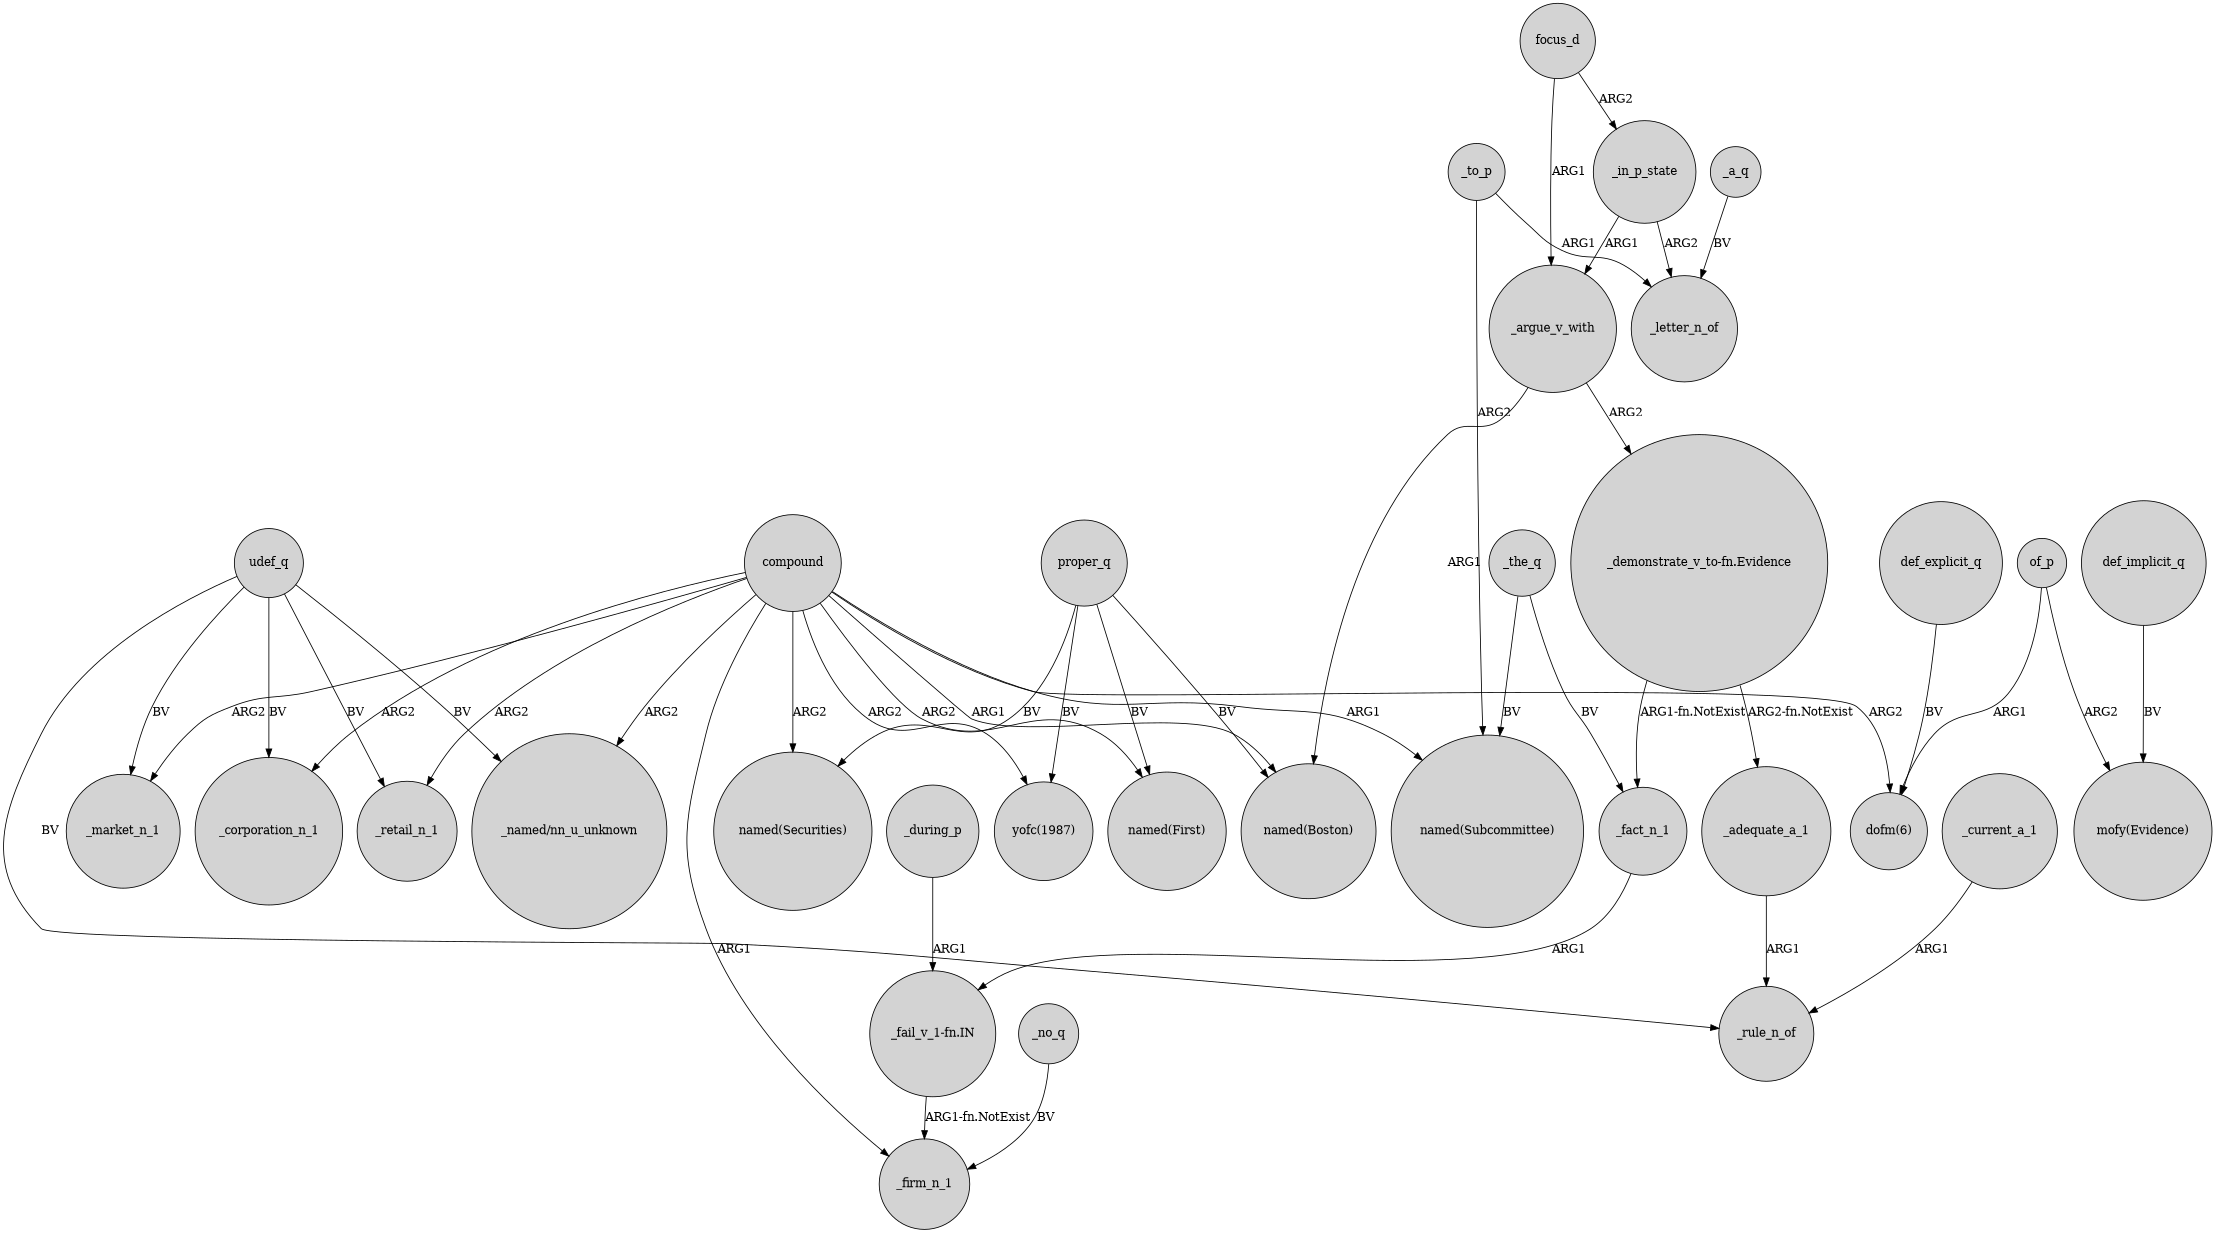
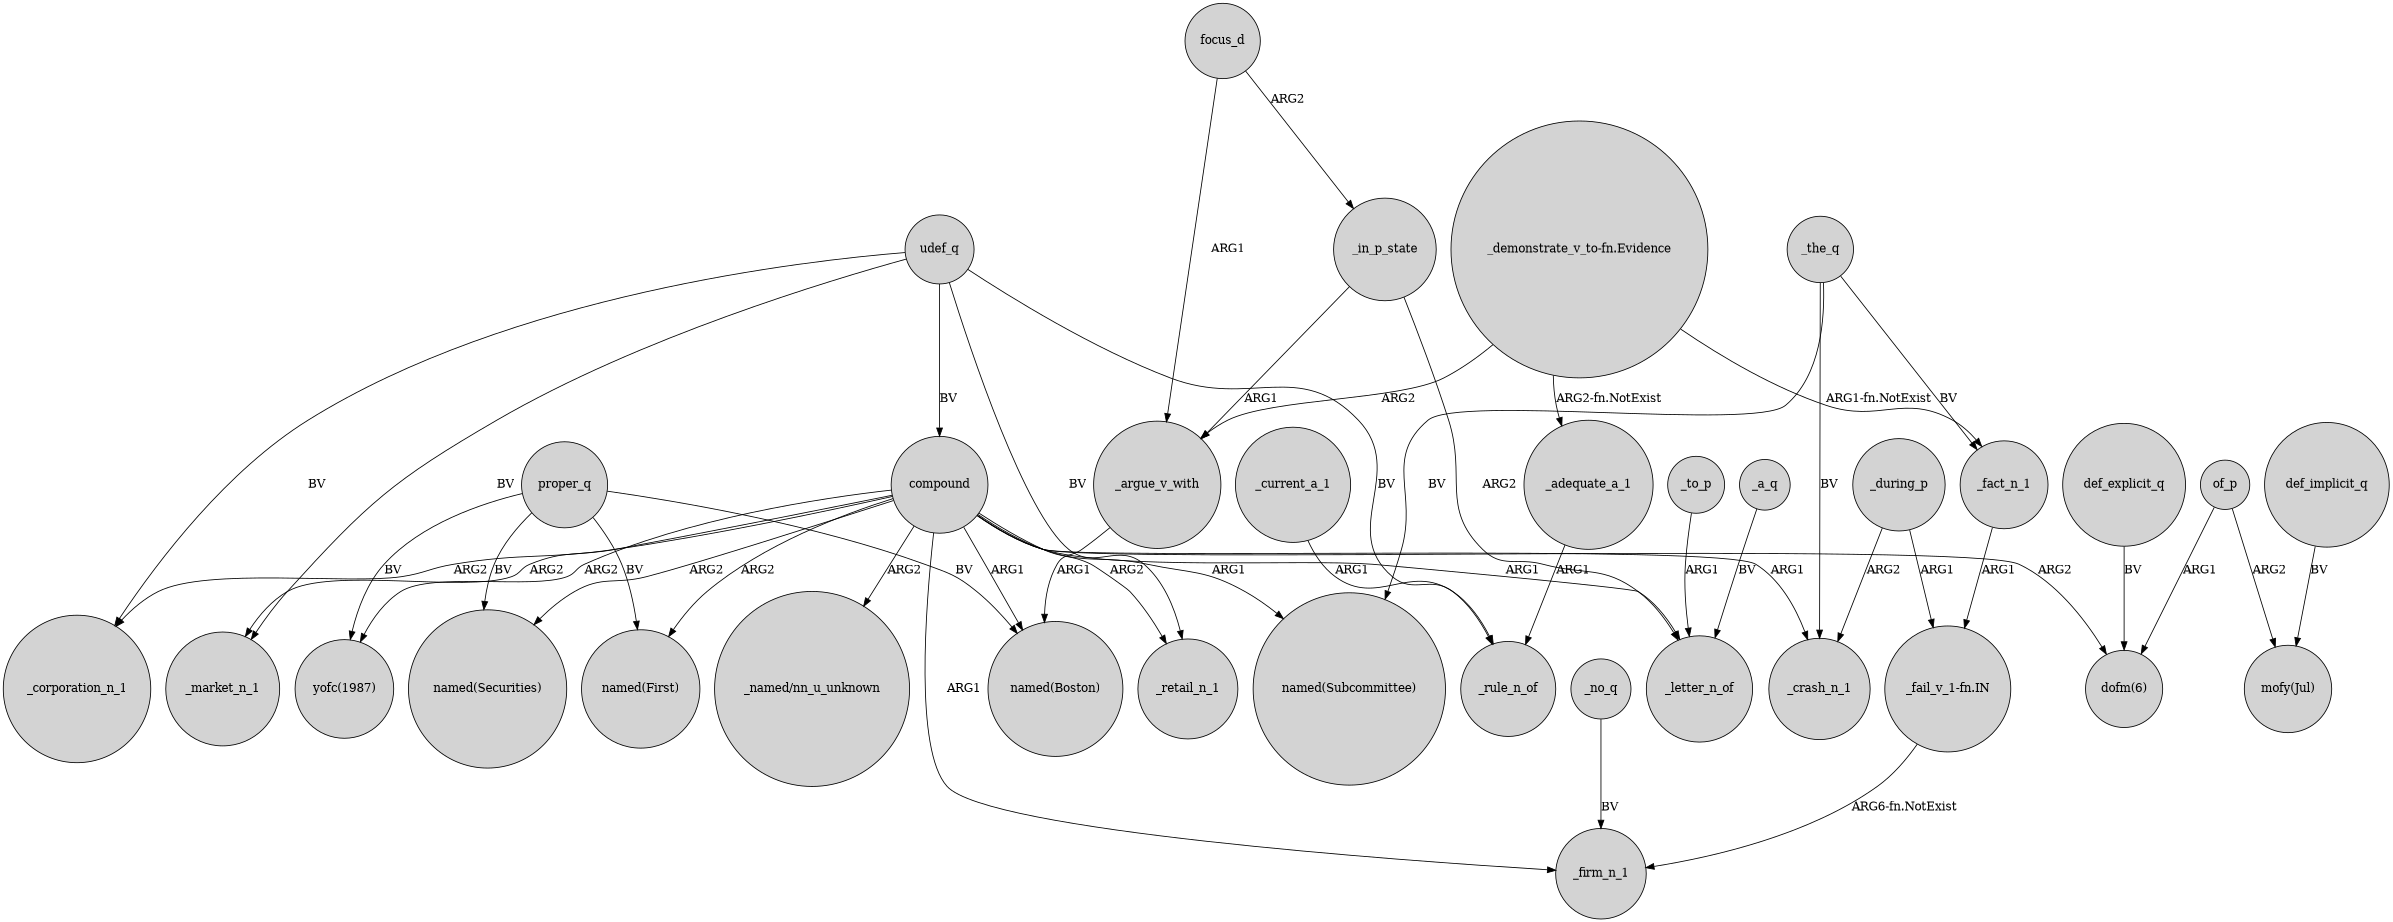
  digraph {
    node [shape=circle style=filled]
    compound
    _market_n_1
    "named(Boston)"
    "named(Subcommittee)"
    _letter_n_of
    _corporation_n_1
    _retail_n_1
    "named(First)"
+   _crash_n_1
    n10 [label="_named/nn_u_unknown"]
    "dofm(6)"
    _firm_n_1
    "named(Securities)"
    "yofc(1987)"
    udef_q
    _rule_n_of
    focus_d
    _argue_v_with
    _in_p_state
    "_demonstrate_v_to-fn.Evidence"
    _fact_n_1
    _adequate_a_1
    proper_q
    "_fail_v_1-fn.IN"
    def_implicit_q
-   "mofy(Jul)" [label="mofy(Evidence)"]
+   "mofy(Jul)"
    _the_q
    of_p
    _no_q
    def_explicit_q
    _to_p
    _during_p
    _current_a_1
    _a_q
    compound -> _market_n_1 [label=ARG2]
    compound -> "named(Boston)" [label=ARG1]
    compound -> "named(Subcommittee)" [label=ARG1]
+   compound -> _letter_n_of [label=ARG1]
    compound -> _corporation_n_1 [label=ARG2]
    compound -> _retail_n_1 [label=ARG2]
    compound -> "named(First)" [label=ARG2]
+   compound -> _crash_n_1 [label=ARG1]
    compound -> n10 [label=ARG2]
    compound -> "dofm(6)" [label=ARG2]
    compound -> _firm_n_1 [label=ARG1]
    compound -> "named(Securities)" [label=ARG2]
    compound -> "yofc(1987)" [label=ARG2]
    udef_q -> _market_n_1 [label=BV]
    udef_q -> _corporation_n_1 [label=BV]
    udef_q -> _retail_n_1 [label=BV]
-   udef_q -> n10 [label=BV]
+   udef_q -> compound [label=BV]
    udef_q -> _rule_n_of [label=BV]
    focus_d -> _argue_v_with [label=ARG1]
    focus_d -> _in_p_state [label=ARG2]
    _argue_v_with -> "named(Boston)" [label=ARG1]
-   _argue_v_with -> "_demonstrate_v_to-fn.Evidence" [label=ARG2]
+   "_demonstrate_v_to-fn.Evidence" -> _argue_v_with [label=ARG2]
    _in_p_state -> _letter_n_of [label=ARG2]
    _in_p_state -> _argue_v_with [label=ARG1]
    "_demonstrate_v_to-fn.Evidence" -> _fact_n_1 [label="ARG1-fn.NotExist"]
    "_demonstrate_v_to-fn.Evidence" -> _adequate_a_1 [label="ARG2-fn.NotExist"]
    _fact_n_1 -> "_fail_v_1-fn.IN" [label=ARG1]
    _adequate_a_1 -> _rule_n_of [label=ARG1]
    proper_q -> "named(Boston)" [label=BV]
    proper_q -> "named(First)" [label=BV]
    proper_q -> "named(Securities)" [label=BV]
    proper_q -> "yofc(1987)" [label=BV]
-   "_fail_v_1-fn.IN" -> _firm_n_1 [label="ARG1-fn.NotExist"]
+   "_fail_v_1-fn.IN" -> _firm_n_1 [label="ARG6-fn.NotExist"]
    def_implicit_q -> "mofy(Jul)" [label=BV]
    _the_q -> "named(Subcommittee)" [label=BV]
+   _the_q -> _crash_n_1 [label=BV]
    _the_q -> _fact_n_1 [label=BV]
    of_p -> "dofm(6)" [label=ARG1]
    of_p -> "mofy(Jul)" [label=ARG2]
    _no_q -> _firm_n_1 [label=BV]
    def_explicit_q -> "dofm(6)" [label=BV]
-   _to_p -> "named(Subcommittee)" [label=ARG2]
    _to_p -> _letter_n_of [label=ARG1]
+   _during_p -> _crash_n_1 [label=ARG2]
    _during_p -> "_fail_v_1-fn.IN" [label=ARG1]
    _current_a_1 -> _rule_n_of [label=ARG1]
    _a_q -> _letter_n_of [label=BV]
  }
